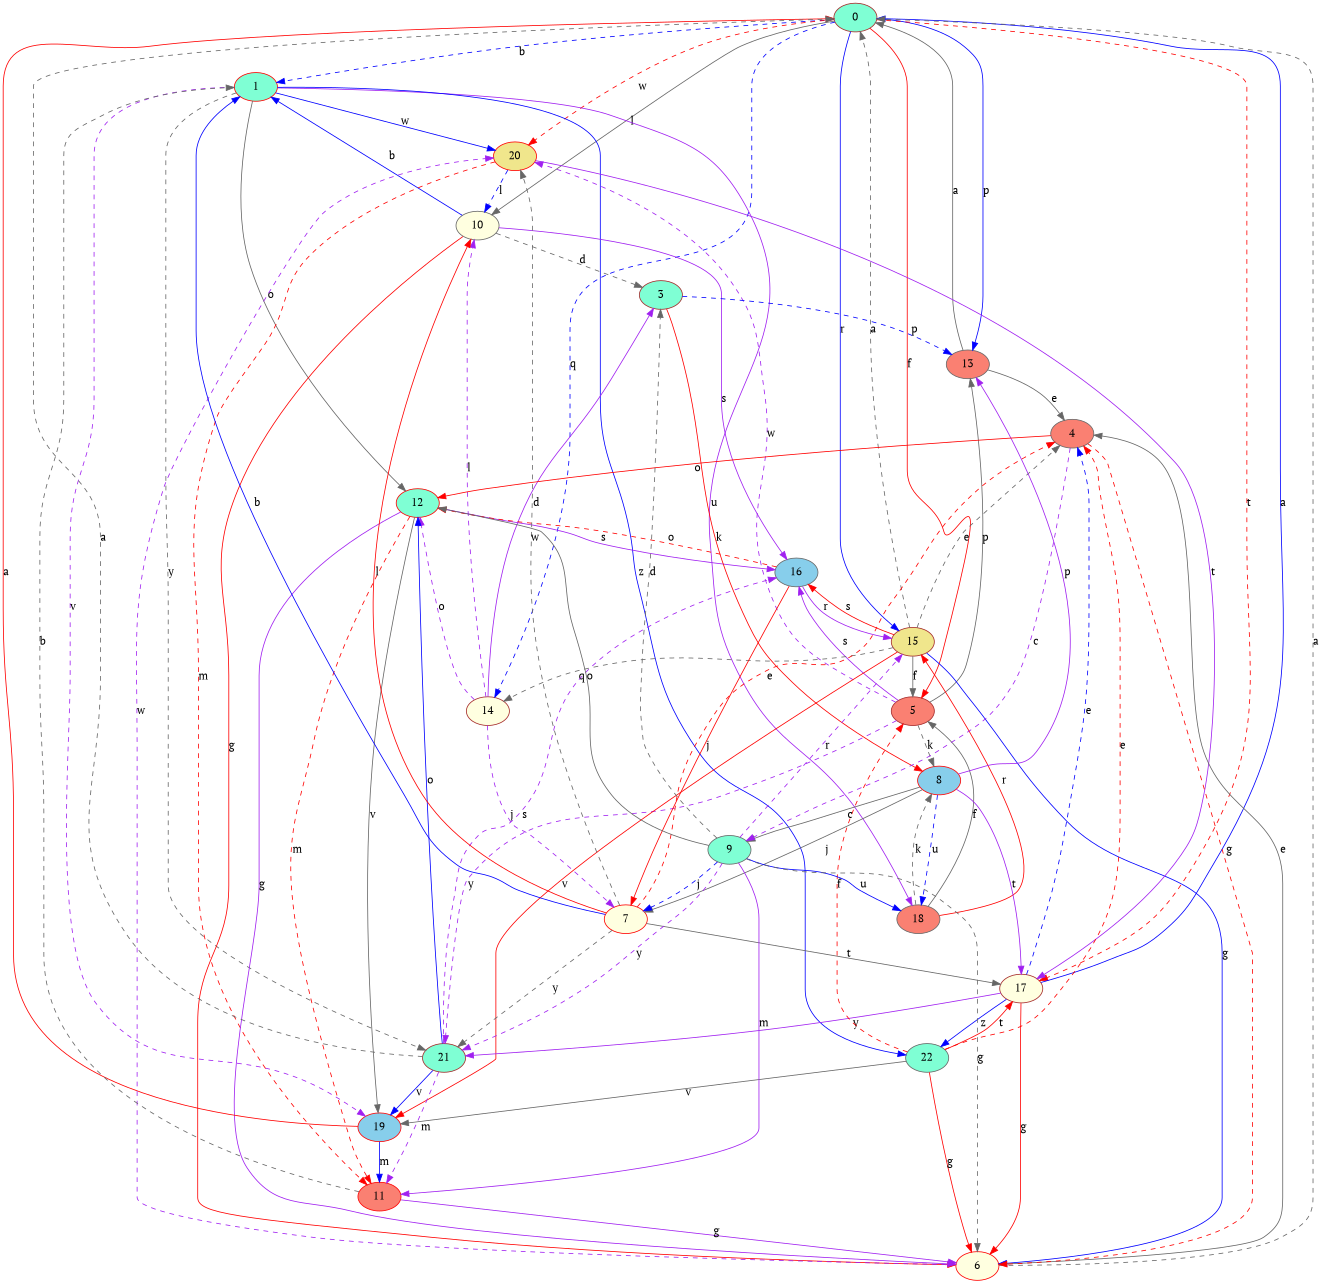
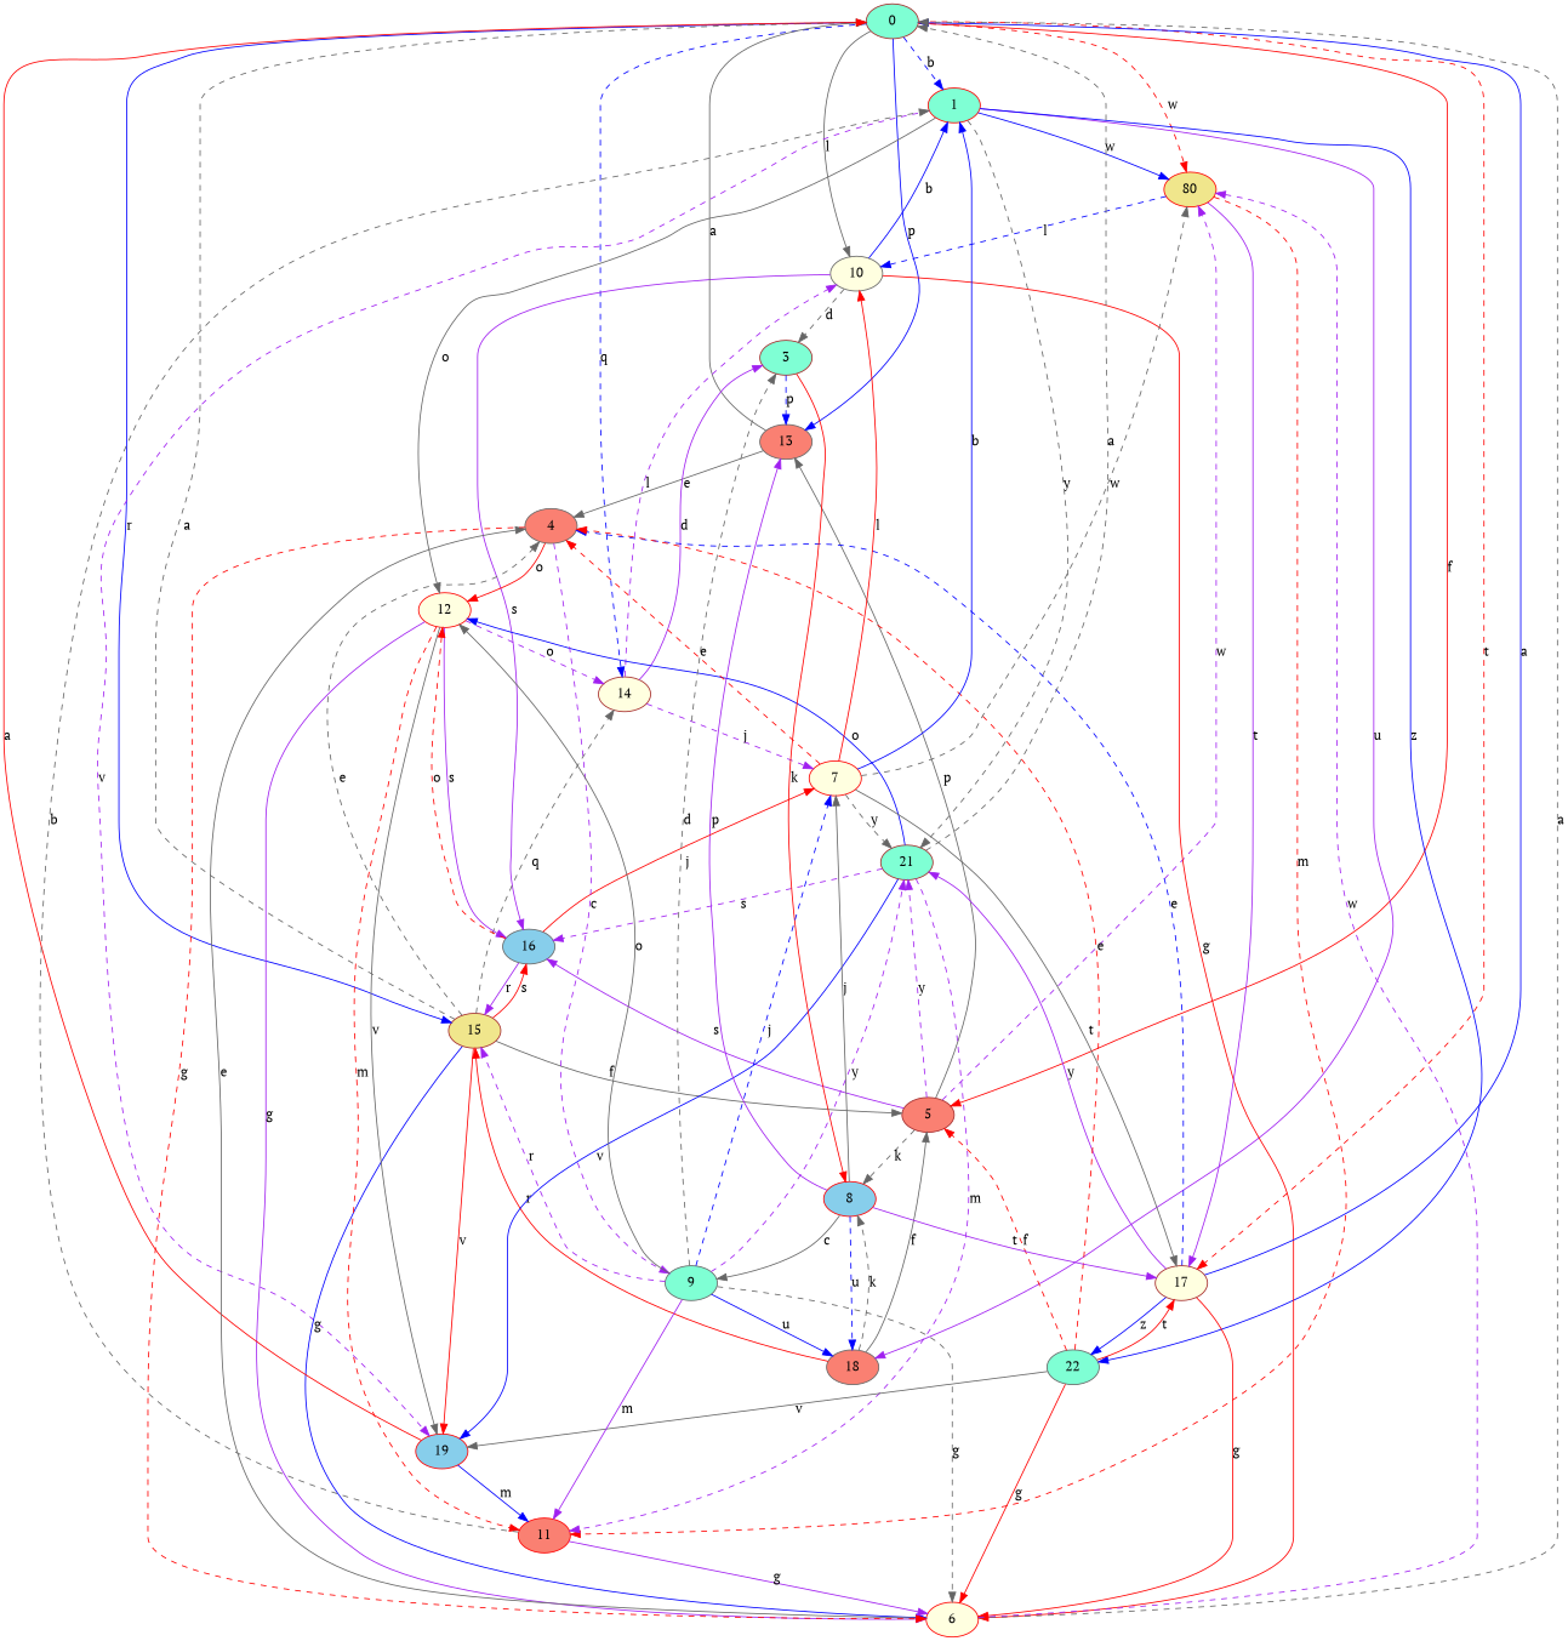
  strict digraph {
    fontname="PT Serif"
    node [color=red fillcolor=aquamarine fontname="PT Serif" style=filled]
    edge [color=gray40 fontname="PT Serif" style=solid]
    0 [color=brown]
    1
    5 [color=brown fillcolor=salmon]
    10 [color=gray40 fillcolor=lightyellow]
    13 [color=gray40 fillcolor=salmon]
    14 [color=brown fillcolor=lightyellow]
    15 [color=brown fillcolor=khaki]
    17 [color=brown fillcolor=lightyellow]
-   20 [fillcolor=khaki]
-   12
+   20 [fillcolor=khaki label=80]
+   12 [fillcolor=lightyellow]
    18 [color=gray40 fillcolor=salmon]
    19 [fillcolor=skyblue]
    21 [color=brown]
    22 [color=gray40]
    8 [fillcolor=skyblue]
    16 [color=gray40 fillcolor=skyblue]
    6 [fillcolor=lightyellow]
    3 [color=brown]
    4 [color=gray40 fillcolor=salmon]
    7 [fillcolor=lightyellow]
    11 [fillcolor=salmon]
    n22 [color=gray40 label=9]
    0 -> 1 [color=blue label=b style=dashed]
    0 -> 5 [color=red label=f]
    0 -> 10 [label=l]
    0 -> 13 [color=blue label=p]
    0 -> 14 [color=blue label=q style=dashed]
    0 -> 15 [color=blue label=r]
    0 -> 17 [color=red label=t style=dashed]
    0 -> 20 [color=red label=w style=dashed]
    1 -> 20 [color=blue label=w]
    1 -> 12 [label=o]
    1 -> 18 [color=purple label=u]
    1 -> 19 [color=purple label=v style=dashed]
    1 -> 21 [label=y style=dashed]
    1 -> 22 [color=blue label=z]
    5 -> 13 [label=p]
    5 -> 20 [color=purple label=w style=dashed]
    5 -> 21 [color=purple label=y style=dashed]
    5 -> 8 [label=k style=dashed]
    5 -> 16 [color=purple label=s]
    10 -> 1 [color=blue label=b]
    10 -> 16 [color=purple label=s]
    10 -> 6 [color=red label=g]
    10 -> 3 [label=d style=dashed]
    13 -> 0 [label=a]
    13 -> 4 [label=e]
    14 -> 10 [color=purple label=l style=dashed]
-   14 -> 12 [color=purple label=o style=dashed]
+   12 -> 14 [color=purple label=o style=dashed]
    14 -> 3 [color=purple label=d]
    14 -> 7 [color=purple label=j style=dashed]
    15 -> 0 [label=a style=dashed]
    15 -> 5 [label=f]
    15 -> 14 [label=q style=dashed]
    15 -> 19 [color=red label=v]
    15 -> 16 [color=red label=s]
    15 -> 6 [color=blue label=g]
    15 -> 4 [label=e style=dashed]
    17 -> 0 [color=blue label=a]
    17 -> 21 [color=purple label=y]
    17 -> 22 [color=blue label=z]
    17 -> 6 [color=red label=g]
    17 -> 4 [color=blue label=e style=dashed]
    20 -> 10 [color=blue label=l style=dashed]
    20 -> 17 [color=purple label=t]
    20 -> 11 [color=red label=m style=dashed]
    12 -> 19 [label=v]
    12 -> 16 [color=purple label=s]
    12 -> 6 [color=purple label=g]
    12 -> 11 [color=red label=m style=dashed]
    18 -> 5 [label=f]
    18 -> 15 [color=red label=r]
    18 -> 8 [label=k style=dashed]
    19 -> 0 [color=red label=a]
    19 -> 11 [color=blue label=m]
    21 -> 0 [label=a style=dashed]
    21 -> 12 [color=blue label=o]
    21 -> 19 [color=blue label=v]
    21 -> 16 [color=purple label=s style=dashed]
    21 -> 11 [color=purple label=m style=dashed]
    22 -> 5 [color=red label=f style=dashed]
    22 -> 17 [color=red label=t]
    22 -> 19 [label=v]
    22 -> 6 [color=red label=g]
    22 -> 4 [color=red label=e style=dashed]
    8 -> 13 [color=purple label=p]
    8 -> 17 [color=purple label=t]
    8 -> 18 [color=blue label=u style=dashed]
    8 -> 7 [label=j]
    8 -> n22 [label=c]
    16 -> 15 [color=purple label=r]
    16 -> 12 [color=red label=o style=dashed]
    16 -> 7 [color=red label=j]
    6 -> 0 [label=a style=dashed]
    6 -> 20 [color=purple label=w style=dashed]
    6 -> 4 [label=e]
    3 -> 13 [color=blue label=p style=dashed]
    3 -> 8 [color=red label=k]
    4 -> 12 [color=red label=o]
    4 -> 6 [color=red label=g style=dashed]
    4 -> n22 [color=purple label=c style=dashed]
    7 -> 1 [color=blue label=b]
    7 -> 10 [color=red label=l]
    7 -> 17 [label=t]
    7 -> 20 [label=w style=dashed]
    7 -> 21 [label=y style=dashed]
    7 -> 4 [color=red label=e style=dashed]
    11 -> 1 [label=b style=dashed]
    11 -> 6 [color=purple label=g]
    n22 -> 15 [color=purple label=r style=dashed]
    n22 -> 12 [label=o]
    n22 -> 18 [color=blue label=u]
    n22 -> 21 [color=purple label=y style=dashed]
    n22 -> 6 [label=g style=dashed]
    n22 -> 3 [label=d style=dashed]
    n22 -> 7 [color=blue label=j style=dashed]
    n22 -> 11 [color=purple label=m]
  }
